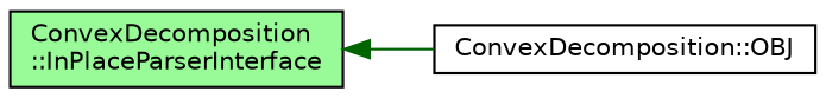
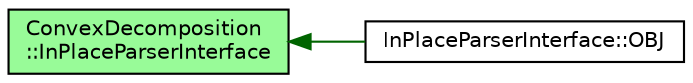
  digraph {
    rankdir=LR
    node [color=black fontname=Helvetica fontsize=10 shape=record style=filled]
    n1 [fillcolor=palegreen height=0.2 label="ConvexDecomposition\l::InPlaceParserInterface" width=0.4]
-   n2 [fillcolor=white height=0.2 label="ConvexDecomposition::OBJ" width=0.4]
+   n2 [fillcolor=white height=0.2 label="InPlaceParserInterface::OBJ" width=0.4]
    n1 -> n2 [color=darkgreen dir=back fontname=Helvetica fontsize=10 labelfontname=Helvetica labelfontsize=10 style=solid]
  }
